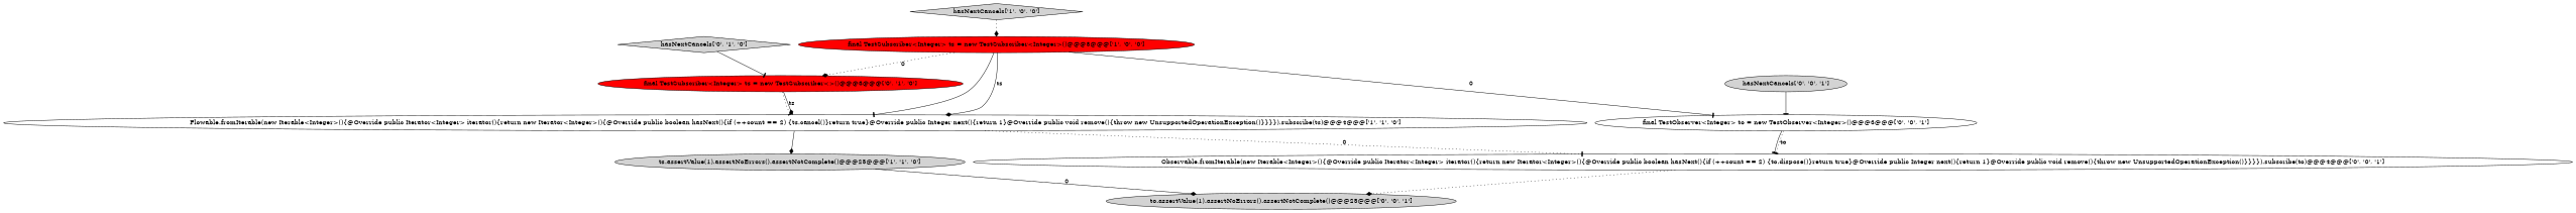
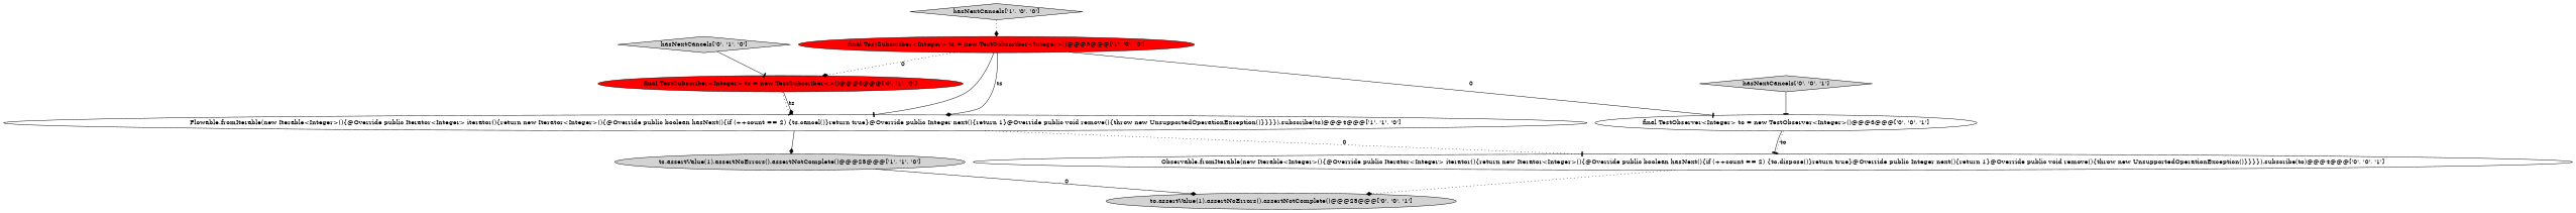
  digraph {
    node [fillcolor=lightgray shape=ellipse style=filled]
    edge [style=solid arrowhead=tee]
    n1 [label="hasNextCancels['1', '0', '0']" shape=diamond]
    n2 [fillcolor=red label="final TestSubscriber<Integer> ts = new TestSubscriber<Integer>()@@@3@@@['1', '0', '0']"]
    n3 [fillcolor=red label="final TestSubscriber<Integer> ts = new TestSubscriber<>()@@@3@@@['0', '1', '0']"]
    n4 [fillcolor=white label="Flowable.fromIterable(new Iterable<Integer>(){@Override public Iterator<Integer> iterator(){return new Iterator<Integer>(){@Override public boolean hasNext(){if (++count == 2) {ts.cancel()}return true}@Override public Integer next(){return 1}@Override public void remove(){throw new UnsupportedOperationException()}}}}).subscribe(ts)@@@4@@@['1', '1', '0']"]
    n5 [fillcolor=white label="Observable.fromIterable(new Iterable<Integer>(){@Override public Iterator<Integer> iterator(){return new Iterator<Integer>(){@Override public boolean hasNext(){if (++count == 2) {to.dispose()}return true}@Override public Integer next(){return 1}@Override public void remove(){throw new UnsupportedOperationException()}}}}).subscribe(to)@@@4@@@['0', '0', '1']"]
    n6 [label="to.assertValue(1).assertNoErrors().assertNotComplete()@@@25@@@['0', '0', '1']"]
-   n7 [label="hasNextCancels['0', '0', '1']"]
+   n7 [label="hasNextCancels['0', '0', '1']" shape=diamond]
    n8 [fillcolor=white label="final TestObserver<Integer> to = new TestObserver<Integer>()@@@3@@@['0', '0', '1']"]
    n9 [label="ts.assertValue(1).assertNoErrors().assertNotComplete()@@@25@@@['1', '1', '0']"]
    n10 [label="hasNextCancels['0', '1', '0']" shape=diamond]
    n1 -> n2 [style=dotted arrowhead=diamond]
    n2 -> n3 [label=0 style=dotted arrowhead=diamond]
    n2 -> n4 [label=ts arrowhead=diamond]
    n2 -> n4
    n2 -> n8 [label=0]
    n3 -> n4 [style=dotted]
    n3 -> n4 [label=ts arrowhead=diamond]
    n4 -> n5 [label=0 style=dotted]
    n4 -> n9 [arrowhead=diamond]
    n5 -> n6 [style=dotted arrowhead=diamond]
    n7 -> n8
    n8 -> n5
    n8 -> n5 [label=to style=dotted]
    n9 -> n6 [label=0 arrowhead=diamond]
    n10 -> n3
  }
